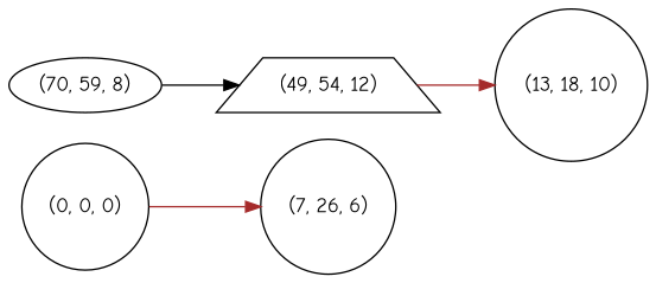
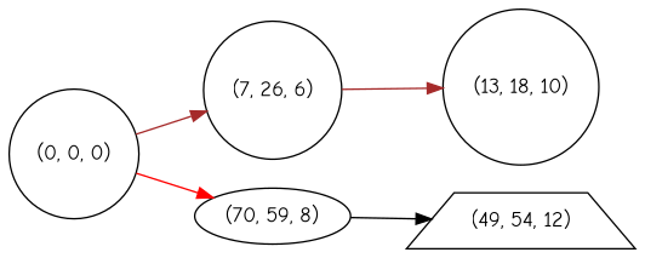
  digraph {
    fontname="Comic Neue"
    rankdir=LR
    node [fontname="Comic Neue" shape=circle]
    edge [color=brown fontname="Comic Neue"]
    "(0, 0, 0)"
    "(7, 26, 6)"
    n3 [label="(70, 59, 8)" shape=ellipse]
    n4 [label="(13, 18, 10)"]
    "(49, 54, 12)" [shape=trapezium]
    "(0, 0, 0)" -> "(7, 26, 6)"
-   "(49, 54, 12)" -> n4
+   "(0, 0, 0)" -> n3 [color=red]
+   "(7, 26, 6)" -> n4
    n3 -> "(49, 54, 12)" [color=black]
  }
